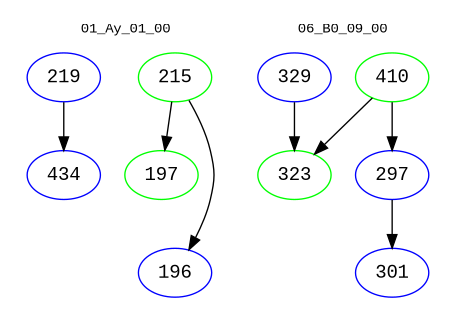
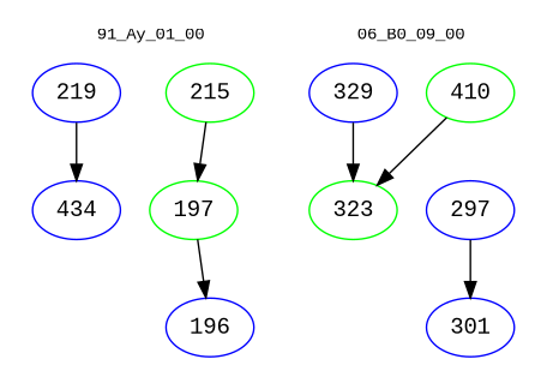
  digraph {
    fontname="Liberation Mono"
    node [color=blue fontname="Liberation Mono"]
    edge [color=black fontname="Liberation Mono"]
    n1 [color=green label=215]
    n2 [color=green label=197]
    n3 [label=219]
    n4 [label=196]
    n5 [label=434]
    n6 [color=green label=410]
    n7 [label=297]
    n8 [color=green label=323]
    n9 [label=301]
    n10 [label=329]
    subgraph cluster_1 {
      color=white
      fontsize=10
-     label="01_Ay_01_00"
+     label="91_Ay_01_00"
      n1
      n2
      n3
      n4
      n5
    }
    subgraph cluster_2 {
      color=white
      fontsize=10
      label="06_B0_09_00"
      n6
      n7
      n8
      n9
      n10
    }
    n1 -> n2
-   n1 -> n4
+   n2 -> n4
    n3 -> n5
-   n6 -> n7
    n6 -> n8
    n7 -> n9
    n10 -> n8
  }
